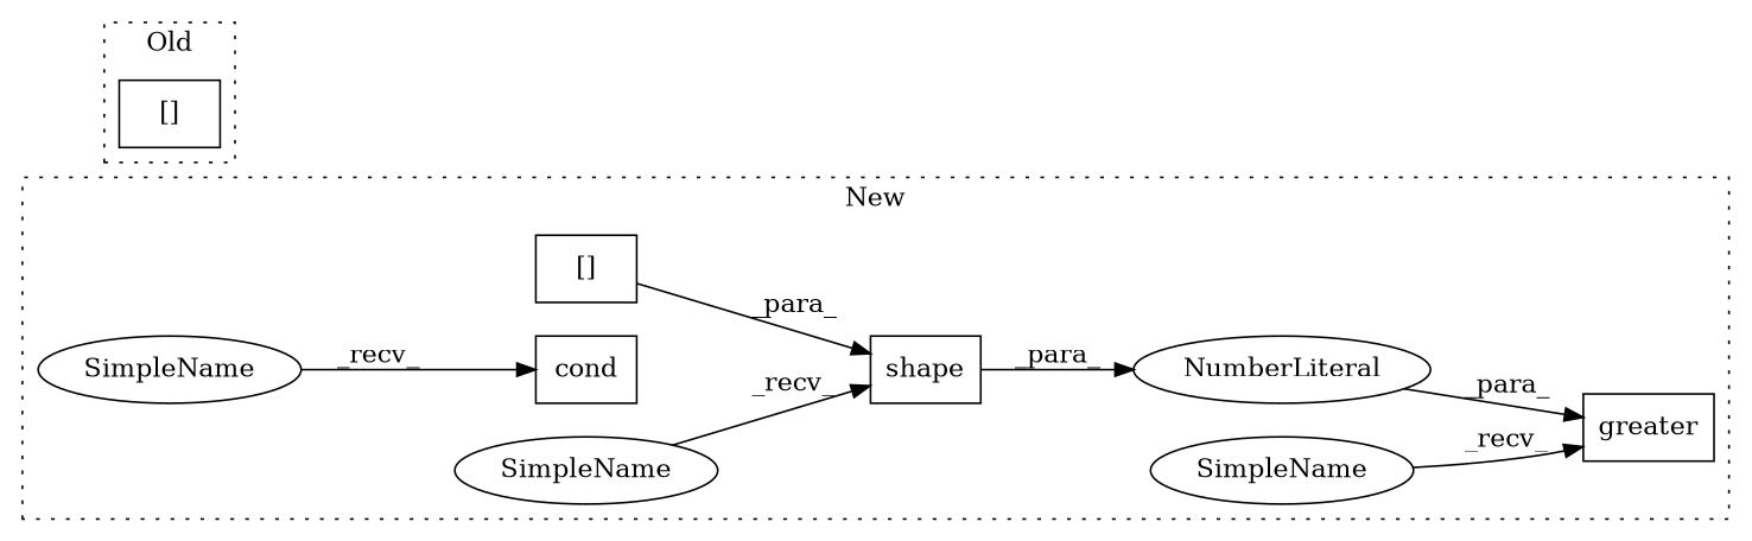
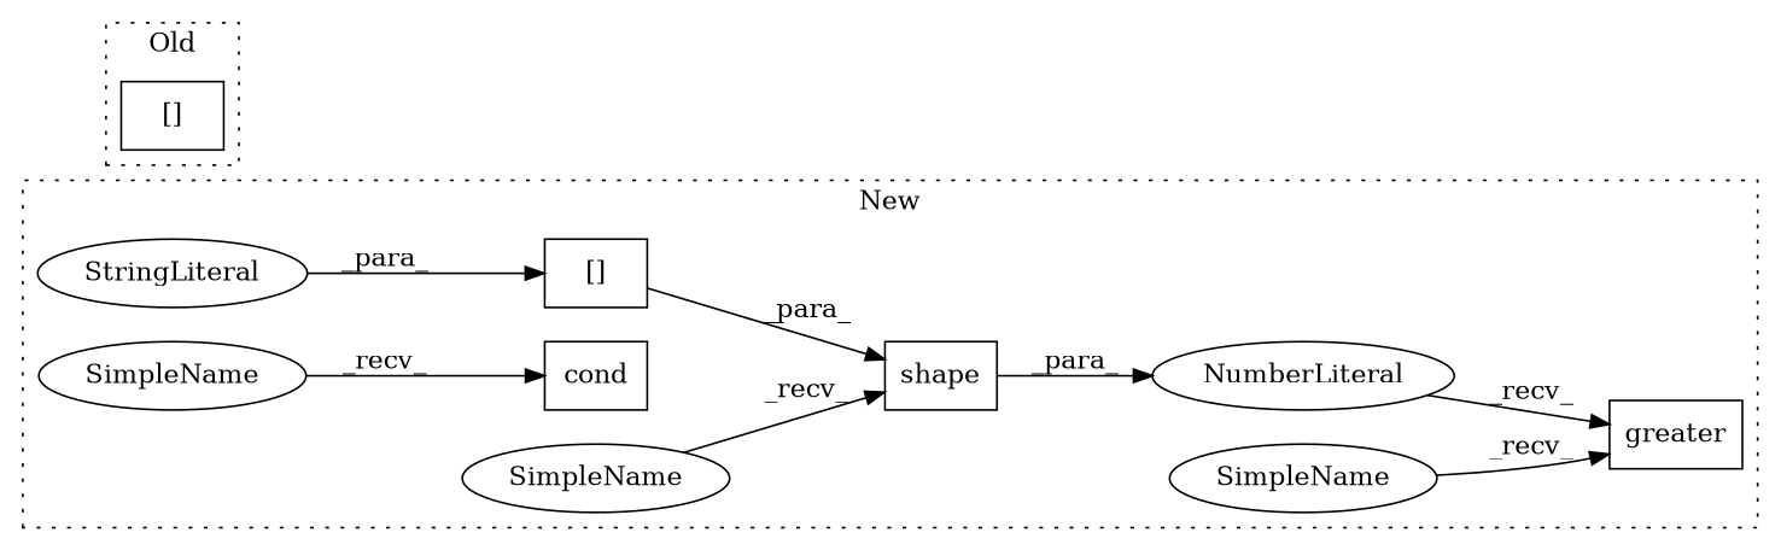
  digraph {
    rankdir=LR
    node [a=32 l=10 shape=box]
    n1 [l="8,1" label=greater s="4122,4192"]
    n2 [l="5,1" label=cond s="4106,4360"]
    n3 [a=34 l=1 label=NumberLiteral s=4191 shape=ellipse]
    n4 [l="6,1" label=shape s="4141,4186"]
    n5 [a=2 l="15,1" label="[]" s="4147,4185"]
+   n6 [a=45 l=23 label=StringLiteral s=4162 shape=ellipse]
    n7 [a=42 label=SimpleName s=4095 shape=ellipse]
    n8 [a=42 label=SimpleName s=4130 shape=ellipse]
    n9 [a=42 label=SimpleName s=4111 shape=ellipse]
    n10 [a=2 l="15,1" label="[]" s="3943,3977"]
    subgraph cluster_1 {
      label=New
      style=dotted
      n1
      n2
      n3
      n4
      n5
+     n6
      n7
      n8
      n9
    }
    subgraph cluster_2 {
      label=Old
      style=dotted
      n10
    }
-   n3 -> n1 [label=_para_]
+   n3 -> n1 [label=_recv_]
    n4 -> n3 [label=_para_]
    n5 -> n4 [label=_para_]
+   n6 -> n5 [label=_para_]
    n7 -> n2 [label=_recv_]
    n8 -> n4 [label=_recv_]
    n9 -> n1 [label=_recv_]
  }
